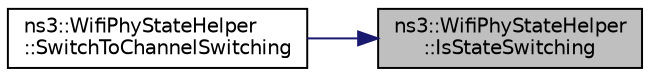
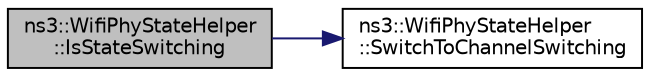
  digraph {
    rankdir=RL
    node [color=black fontname=Helvetica fontsize=10 shape=record style=filled]
    n1 [fillcolor=grey75 fontcolor=black height=0.2 label="ns3::WifiPhyStateHelper\l::IsStateSwitching" width=0.4]
    n2 [fillcolor=white height=0.2 label="ns3::WifiPhyStateHelper\l::SwitchToChannelSwitching" width=0.4]
-   n1 -> n2 [color=midnightblue dir=back fontname=Helvetica fontsize=10 labelfontname=Helvetica labelfontsize=10 style=solid]
+   n2 -> n1 [color=midnightblue dir=back fontname=Helvetica fontsize=10 labelfontname=Helvetica labelfontsize=10 style=solid]
  }
